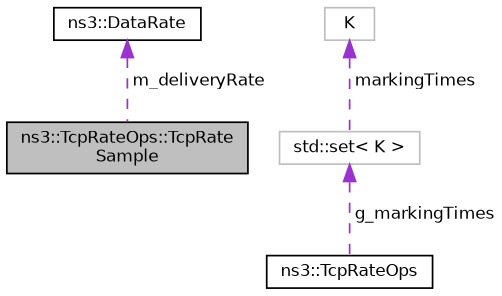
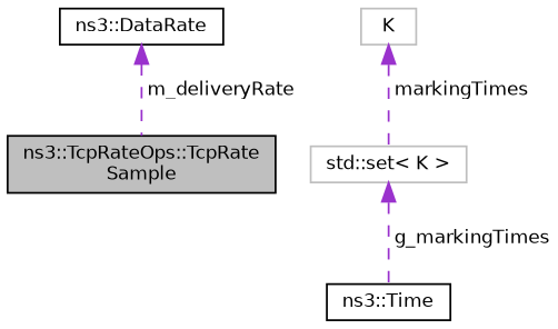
  digraph {
    node [color=black fillcolor=white fontname=Helvetica fontsize=10 shape=record style=filled]
    edge [color=darkorchid3 dir=back fontname=Helvetica fontsize=10 labelfontname=Helvetica labelfontsize=10 style=dashed]
    n1 [fillcolor=grey75 fontcolor=black height=0.2 label="ns3::TcpRateOps::TcpRate\lSample" width=0.4]
    n2 [height=0.2 label="ns3::DataRate" width=0.4]
-   n3 [height=0.2 label="ns3::TcpRateOps" width=0.4]
+   n3 [height=0.2 label="ns3::Time" width=0.4]
    n4 [color=grey75 height=0.2 label="std::set\< K \>" width=0.4]
    n5 [color=grey75 height=0.2 label=K width=0.4]
    n2 -> n1 [label=" m_deliveryRate"]
    n4 -> n3 [label=" g_markingTimes"]
    n5 -> n4 [label=" markingTimes"]
  }
